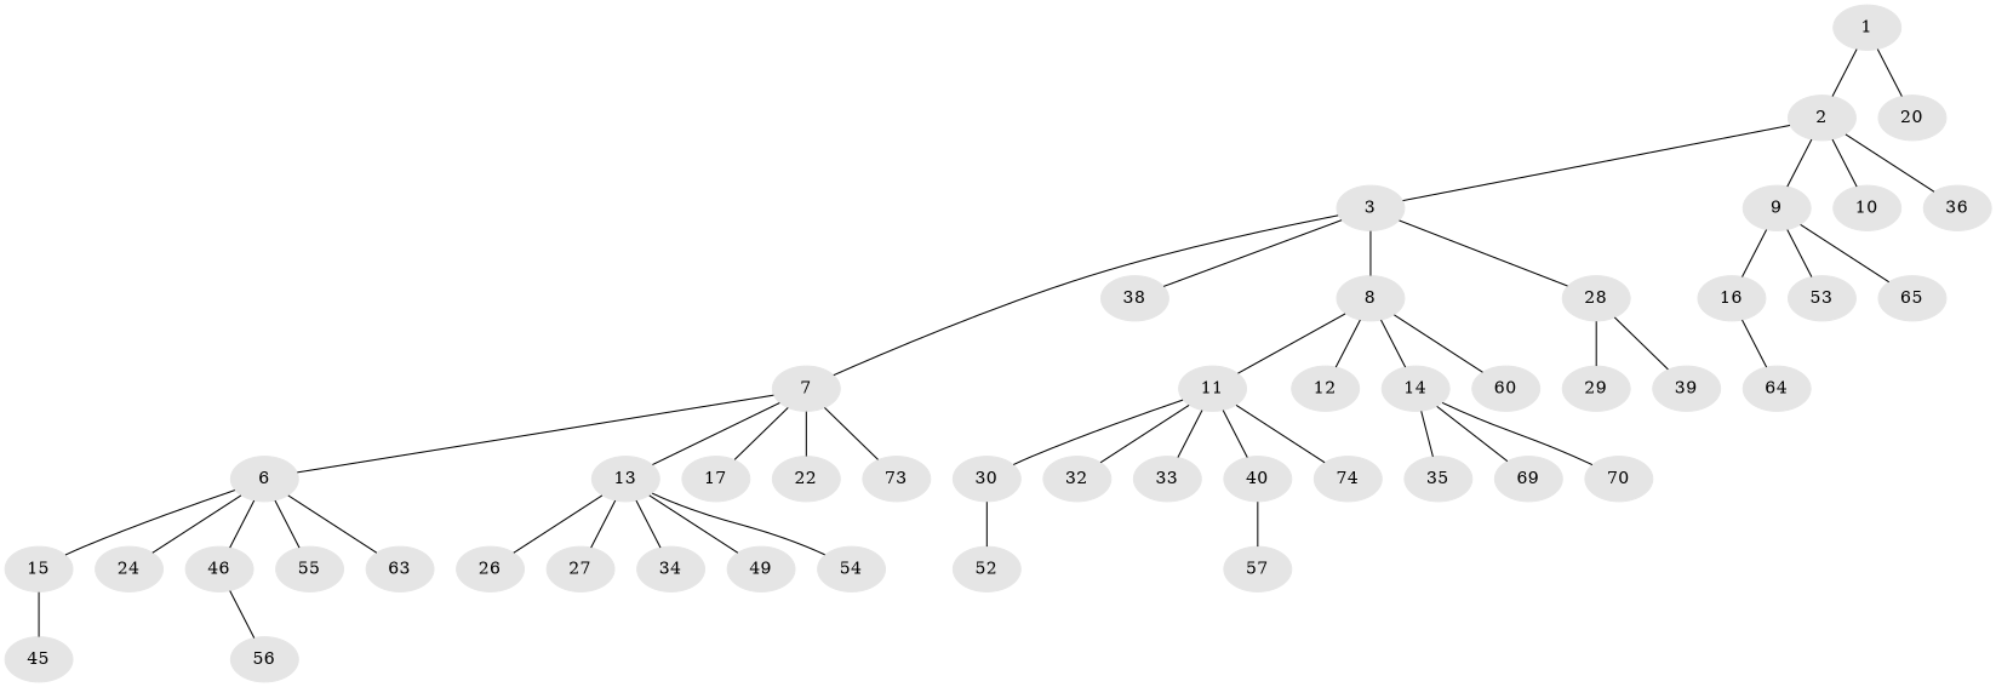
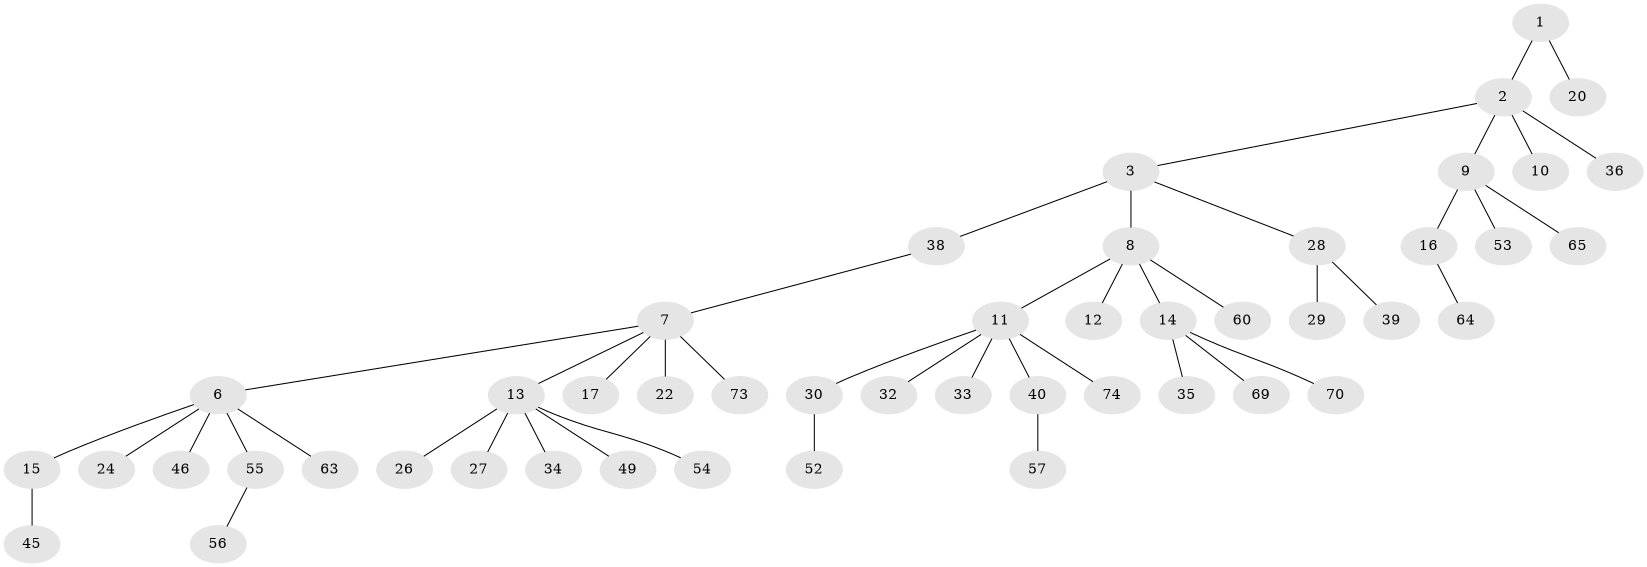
  graph {
    node [color=gray90 style=filled]
    1 [super="+19"]
    2 [super="+47"]
    20
    3 [super="+4"]
    9 [super="+21"]
    10 [super="+52"]
    36
    n8 [label=7 super="+7"]
    8 [super="+48"]
    28 [super="+68"]
    38
    16 [super="+41"]
    53
    65
    6 [super="+43"]
    13 [super="+62"]
    17 [super="+18"]
    22
    73
    11 [super="+25"]
    12 [super="+23"]
    14 [super="+31"]
    60
    29
    39
    15 [super="+44"]
    24
    46
    55 [super="+76"]
    63
    26 [super="+75"]
    27
    34 [super="+61"]
    49 [super="+66"]
    54
    45
    56 [super="+71"]
    30 [super="+42"]
    32
    33 [super="+58"]
    40 [super="+51"]
    74
    35
    69
    70 [super="+72"]
    64
    n47 [label=52]
    57 [super="+59"]
    1 -- 2
    1 -- 20
    2 -- 3
    2 -- 9
    2 -- 10
    2 -- 36
-   3 -- n8
+   38 -- n8
    3 -- 8
    3 -- 28
    3 -- 38
    9 -- 16
    9 -- 53
    9 -- 65
    n8 -- 6
    n8 -- 13
    n8 -- 17
    n8 -- 22
    n8 -- 73
    8 -- 11
    8 -- 12
    8 -- 14
    8 -- 60
    28 -- 29
    28 -- 39
    16 -- 64
    6 -- 15
    6 -- 24
    6 -- 46
    6 -- 55
    6 -- 63
    13 -- 26
    13 -- 27
    13 -- 34
    13 -- 49
    13 -- 54
    11 -- 30
    11 -- 32
    11 -- 33
    11 -- 40
    11 -- 74
    14 -- 35
    14 -- 69
    14 -- 70
    15 -- 45
-   46 -- 56
+   55 -- 56
    30 -- n47
    40 -- 57
  }
